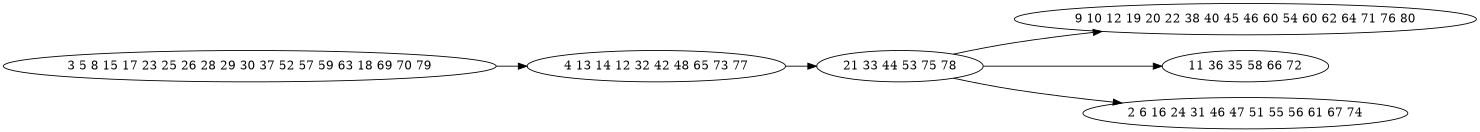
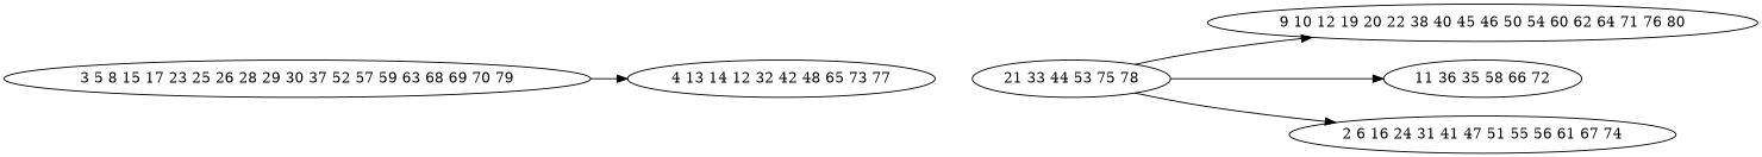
  digraph {
    rankdir=LR
-   n1 [label="3 5 8 15 17 23 25 26 28 29 30 37 52 57 59 63 18 69 70 79"]
+   n1 [label="3 5 8 15 17 23 25 26 28 29 30 37 52 57 59 63 68 69 70 79"]
    n2 [label="4 13 14 12 32 42 48 65 73 77"]
    n3 [label="21 33 44 53 75 78"]
-   n4 [label="9 10 12 19 20 22 38 40 45 46 60 54 60 62 64 71 76 80"]
+   n4 [label="9 10 12 19 20 22 38 40 45 46 50 54 60 62 64 71 76 80"]
    n5 [label="11 36 35 58 66 72"]
-   n6 [label="2 6 16 24 31 46 47 51 55 56 61 67 74"]
+   n6 [label="2 6 16 24 31 41 47 51 55 56 61 67 74"]
    n1 -> n2
-   n2 -> n3
    n3 -> n4
    n3 -> n5
    n3 -> n6
  }
